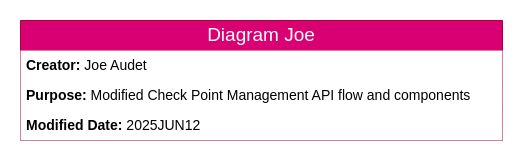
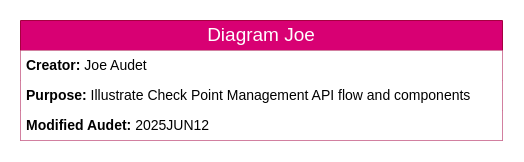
  <mxCell id="0" />
  <mxCell id="1" parent="0" />
  <mxCell id="2" value="Diagram Joe" style="swimlane;fontStyle=0;childLayout=stackLayout;horizontal=1;startSize=30;horizontalStack=0;resizeParent=1;resizeParentMax=0;resizeLast=0;collapsible=1;marginBottom=0;whiteSpace=wrap;html=1;fontSize=19;fillColor=#d80073;fontColor=#ffffff;strokeColor=#A50040;" vertex="1" parent="1"><mxGeometry x="20" y="20" width="482" height="120" as="geometry" /></mxCell>
  <mxCell id="3" value="&lt;b&gt;Creator:&lt;/b&gt; Joe Audet" style="text;strokeColor=none;fillColor=default;align=left;verticalAlign=middle;spacingLeft=4;spacingRight=4;overflow=hidden;points=[[0,0.5],[1,0.5]];portConstraint=eastwest;rotatable=0;whiteSpace=wrap;html=1;fontSize=14;" vertex="1" parent="2"><mxGeometry y="30" width="482" height="30" as="geometry" /></mxCell>
- <mxCell id="4" value="&lt;b&gt;Purpose:&lt;/b&gt; Modified Check Point Management API flow and components" style="text;strokeColor=none;fillColor=default;align=left;verticalAlign=middle;spacingLeft=4;spacingRight=4;overflow=hidden;points=[[0,0.5],[1,0.5]];portConstraint=eastwest;rotatable=0;whiteSpace=wrap;html=1;fontSize=14;" vertex="1" parent="2"><mxGeometry y="60" width="482" height="30" as="geometry" /></mxCell>
- <mxCell id="5" value="&lt;b&gt;Modified Date:&lt;/b&gt; 2025JUN12" style="text;strokeColor=none;fillColor=default;align=left;verticalAlign=middle;spacingLeft=4;spacingRight=4;overflow=hidden;points=[[0,0.5],[1,0.5]];portConstraint=eastwest;rotatable=0;whiteSpace=wrap;html=1;fontSize=14;" vertex="1" parent="2"><mxGeometry y="90" width="482" height="30" as="geometry" /></mxCell>
+ <mxCell id="4" value="&lt;b&gt;Purpose:&lt;/b&gt; Illustrate Check Point Management API flow and components" style="text;strokeColor=none;fillColor=default;align=left;verticalAlign=middle;spacingLeft=4;spacingRight=4;overflow=hidden;points=[[0,0.5],[1,0.5]];portConstraint=eastwest;rotatable=0;whiteSpace=wrap;html=1;fontSize=14;" vertex="1" parent="2"><mxGeometry y="60" width="482" height="30" as="geometry" /></mxCell>
+ <mxCell id="5" value="&lt;b&gt;Modified Audet:&lt;/b&gt; 2025JUN12" style="text;strokeColor=none;fillColor=default;align=left;verticalAlign=middle;spacingLeft=4;spacingRight=4;overflow=hidden;points=[[0,0.5],[1,0.5]];portConstraint=eastwest;rotatable=0;whiteSpace=wrap;html=1;fontSize=14;" vertex="1" parent="2"><mxGeometry y="90" width="482" height="30" as="geometry" /></mxCell>
